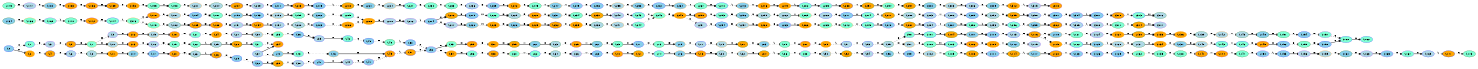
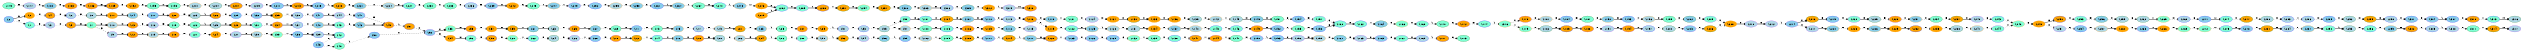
  strict digraph {
    rankdir=LR
    node [color=blue fillcolor=orange style=filled]
    edge [arrowhead=tee style=dotted]
    S0 [fillcolor=skyblue]
    S1 [fillcolor=aquamarine]
    S2 [color=darkorange]
    S3 [color=purple fillcolor=lightblue]
    S4
    S5
    S6 [fillcolor=lightblue]
    S7 [color=darkorange fillcolor=aquamarine]
    S8 [color=darkgreen fillcolor=lightblue]
    S9 [color=purple fillcolor=lightblue]
    S10 [color=darkorange fillcolor=lightblue]
    S11 [color=darkorange]
    S12 [color=purple]
    S13 [color=purple]
    S14 [color=darkorange fillcolor=skyblue]
    S15 [color=darkorange fillcolor=lightblue]
    S16 [color=purple fillcolor=lightblue]
    S17 [fillcolor=skyblue]
    S18 [color=purple]
    S19 [color=darkgreen fillcolor=aquamarine]
    S20 [color=purple]
    S21 [color=purple fillcolor=aquamarine]
    S22 [color=darkgreen fillcolor=aquamarine]
    S23 [color=darkgreen fillcolor=lightblue]
    S24 [color=darkorange]
    S25 [color=darkgreen fillcolor=lightblue]
    S26
    S27 [color=purple fillcolor=lightblue]
    S28 [color=darkgreen]
    S29 [fillcolor=skyblue]
    S30 [color=darkorange fillcolor=lightblue]
    S31 [color=purple fillcolor=aquamarine]
    S32 [color=purple fillcolor=skyblue]
    S33 [color=darkorange fillcolor=aquamarine]
    S34 [color=purple]
    S35 [color=darkgreen]
    S36 [fillcolor=skyblue]
    S37 [fillcolor=lightblue]
    S38 [fillcolor=lightblue]
    S39 [fillcolor=lightblue]
    S40 [color=darkorange fillcolor=skyblue]
    S41 [color=purple fillcolor=skyblue]
    S42 [fillcolor=aquamarine]
    S43 [color=purple fillcolor=aquamarine]
    S44 [color=purple fillcolor=lightblue]
    S45 [fillcolor=skyblue]
    S46 [color=darkorange fillcolor=skyblue]
    S47 [color=purple fillcolor=skyblue]
    S48 [color=darkgreen fillcolor=aquamarine]
    S49 [color=purple]
    S50 [fillcolor=skyblue]
    S51
    S52 [color=purple fillcolor=skyblue]
    S53 [color=darkorange fillcolor=aquamarine]
    S54 [color=darkorange]
    S55 [color=purple]
    S56 [color=purple fillcolor=aquamarine]
    S57 [color=darkorange]
    S58
    S59 [color=darkgreen]
    S60 [color=darkorange fillcolor=aquamarine]
    S61 [color=darkgreen fillcolor=skyblue]
    S62 [fillcolor=aquamarine]
    S63 [color=darkgreen fillcolor=lightblue]
    S64 [color=darkgreen fillcolor=lightblue]
    S65 [color=purple]
    S66 [color=purple fillcolor=lightblue]
    S67 [color=darkgreen fillcolor=skyblue]
    S68 [fillcolor=skyblue]
    S69 [color=darkgreen fillcolor=aquamarine]
    S70 [color=purple]
    S71 [fillcolor=skyblue]
    S72 [color=darkgreen]
    S73 [color=darkgreen fillcolor=aquamarine]
    S74 [fillcolor=aquamarine]
    S75 [color=darkorange fillcolor=skyblue]
    S76 [color=darkorange fillcolor=skyblue]
    S77 [fillcolor=lightblue]
    S78 [color=purple]
    S79 [color=darkorange fillcolor=lightblue]
    S80 [color=darkgreen fillcolor=lightblue]
    S81 [color=darkgreen]
    S82 [color=darkorange fillcolor=lightblue]
    S83 [color=darkorange fillcolor=skyblue]
    S84 [color=darkgreen]
    S85 [color=darkgreen fillcolor=aquamarine]
    S86 [color=darkgreen fillcolor=aquamarine]
    S87 [color=purple]
    S88 [color=purple fillcolor=aquamarine]
    S89 [color=darkorange]
    S90 [color=darkorange fillcolor=lightblue]
    S91 [fillcolor=lightblue]
    S92 [color=darkgreen]
    S93 [fillcolor=lightblue]
    S94 [color=purple fillcolor=lightblue]
    S95 [color=darkgreen fillcolor=lightblue]
    S96 [color=darkgreen fillcolor=skyblue]
    S97 [color=darkorange fillcolor=lightblue]
    S98 [color=purple fillcolor=aquamarine]
    S99 [fillcolor=skyblue]
    S100 [color=darkgreen fillcolor=aquamarine]
    S101 [fillcolor=aquamarine]
    S102 [color=darkorange fillcolor=lightblue]
    S103 [fillcolor=aquamarine]
    S104 [color=darkgreen]
    S105 [color=darkgreen fillcolor=aquamarine]
    S106 [color=purple]
    S107 [color=darkorange fillcolor=skyblue]
    S108 [color=darkgreen]
    S109 [color=darkorange]
    S110 [color=purple fillcolor=skyblue]
    S111 [color=purple fillcolor=skyblue]
    S112 [color=darkgreen fillcolor=skyblue]
    S113 [fillcolor=lightblue]
    S114 [color=darkgreen]
    S115 [color=purple fillcolor=lightblue]
    S116
    S117 [color=darkorange fillcolor=skyblue]
    S118 [color=darkorange fillcolor=skyblue]
    S119 [color=darkorange]
    S120
    S121 [color=darkgreen fillcolor=aquamarine]
    S122 [fillcolor=aquamarine]
    S123 [color=purple fillcolor=skyblue]
    S124 [color=purple fillcolor=lightblue]
    S125 [color=darkorange fillcolor=skyblue]
    S126 [color=purple fillcolor=skyblue]
    S127 [color=darkorange]
    S128 [color=darkorange fillcolor=lightblue]
    S129 [fillcolor=skyblue]
    S130 [color=darkgreen]
    S131 [color=darkgreen fillcolor=lightblue]
    S132 [color=darkorange fillcolor=aquamarine]
    S133 [color=darkorange]
    S134 [color=darkorange]
    S135 [color=darkgreen fillcolor=aquamarine]
    S136 [color=darkorange]
    S137 [color=darkorange fillcolor=skyblue]
-   S138 [color=darkgreen fillcolor=aquamarine]
+   S138 [fillcolor=aquamarine]
    S139 [color=darkgreen fillcolor=lightblue]
    S140 [color=darkorange fillcolor=lightblue]
    S141
    S142 [color=darkorange fillcolor=lightblue]
    S143 [fillcolor=aquamarine]
    S144 [color=purple]
    S145 [color=darkgreen fillcolor=lightblue]
    S146 [fillcolor=aquamarine]
    S147 [color=darkgreen fillcolor=aquamarine]
    S148 [color=darkgreen fillcolor=skyblue]
    S149 [color=purple]
    S150 [color=purple fillcolor=skyblue]
    S151 [color=darkgreen fillcolor=aquamarine]
    S152 [fillcolor=skyblue]
    S153 [fillcolor=skyblue]
    S154 [fillcolor=skyblue]
    S155 [color=darkgreen fillcolor=aquamarine]
    S156 [color=purple fillcolor=lightblue]
    S157 [color=purple fillcolor=aquamarine]
    S158 [fillcolor=skyblue]
    S159 [color=darkorange fillcolor=lightblue]
    S160 [fillcolor=aquamarine]
    S161 [color=darkgreen fillcolor=skyblue]
    S162 [fillcolor=aquamarine]
    S163 [color=purple fillcolor=lightblue]
    S164 [color=darkgreen fillcolor=skyblue]
    S165 [color=purple fillcolor=skyblue]
    S166 [color=darkorange fillcolor=aquamarine]
    S167 [color=purple fillcolor=aquamarine]
    S168 [color=purple fillcolor=aquamarine]
    S169 [fillcolor=lightblue]
    S170 [color=darkgreen fillcolor=aquamarine]
    S171
    S172 [color=purple]
    S173 [color=darkgreen fillcolor=aquamarine]
    S174 [fillcolor=aquamarine]
    n176 [color=darkorange fillcolor=aquamarine label=S376]
    S175 [color=darkgreen fillcolor=aquamarine]
    S177 [color=purple fillcolor=lightblue]
    S178 [color=purple]
    S179 [color=darkorange fillcolor=aquamarine]
    S180 [color=darkorange fillcolor=skyblue]
    S181 [color=darkorange fillcolor=lightblue]
    S182 [color=darkgreen fillcolor=lightblue]
    S183 [color=purple]
    S184 [fillcolor=skyblue]
    S185
    S186 [color=purple]
    S187 [color=darkgreen fillcolor=aquamarine]
    S188 [color=purple]
    S189
    S190 [color=darkorange fillcolor=skyblue]
    S191 [color=purple fillcolor=lightblue]
    S192 [color=darkorange]
    S193 [fillcolor=skyblue]
    S194 [color=purple]
    S195 [color=darkgreen fillcolor=aquamarine]
    S196 [color=darkorange fillcolor=lightblue]
    S197 [fillcolor=lightblue]
    S198 [color=darkgreen fillcolor=aquamarine]
    S199 [color=darkgreen fillcolor=aquamarine]
    S200 [color=darkgreen fillcolor=lightblue]
    S201 [color=darkorange fillcolor=lightblue]
    S202 [color=darkgreen fillcolor=skyblue]
    S203 [color=purple fillcolor=skyblue]
    S204 [color=darkgreen fillcolor=lightblue]
    S205 [color=purple fillcolor=aquamarine]
-   S206 [color=darkorange]
+   S206 [color=darkgreen]
    S207
    S208 [color=darkorange]
    S209 [color=purple fillcolor=lightblue]
    S210 [color=purple fillcolor=lightblue]
    S211 [fillcolor=skyblue]
    S212 [color=purple fillcolor=lightblue]
    S213 [color=purple]
    S214 [color=purple fillcolor=skyblue]
    S215 [fillcolor=skyblue]
    S216 [color=darkgreen]
    S217 [color=purple fillcolor=lightblue]
    S218 [color=darkgreen]
    S219 [fillcolor=skyblue]
    S220 [color=darkorange fillcolor=skyblue]
    S221 [color=darkorange fillcolor=skyblue]
    S222 [color=purple fillcolor=aquamarine]
    S223 [color=darkorange]
    S224 [color=darkorange fillcolor=lightblue]
    S225 [color=darkgreen fillcolor=lightblue]
    S226 [color=darkorange fillcolor=skyblue]
    S227 [fillcolor=aquamarine]
    S228 [color=purple]
    S229 [color=darkorange]
    S230 [color=darkgreen fillcolor=aquamarine]
    S231 [color=darkorange fillcolor=skyblue]
    S232
    S233 [color=darkgreen fillcolor=aquamarine]
    S234 [color=darkgreen fillcolor=aquamarine]
    S235 [color=darkorange]
    S236 [fillcolor=lightblue]
    S237 [color=darkgreen]
    S238 [color=darkgreen fillcolor=lightblue]
    S239 [color=purple fillcolor=skyblue]
    S240 [color=purple fillcolor=lightblue]
    S241 [color=darkorange fillcolor=lightblue]
    S242 [color=darkorange]
    S243 [fillcolor=aquamarine]
    S244 [color=purple fillcolor=aquamarine]
    S245 [color=darkgreen fillcolor=aquamarine]
    S246 [color=darkorange fillcolor=aquamarine]
    S247 [color=darkorange fillcolor=skyblue]
    S248 [color=darkorange]
    S249 [color=purple fillcolor=skyblue]
    S250
    S251 [color=purple fillcolor=lightblue]
    S252 [fillcolor=skyblue]
    S253 [color=purple fillcolor=aquamarine]
    S254 [fillcolor=skyblue]
    S255 [color=darkorange fillcolor=lightblue]
    S256 [color=darkgreen fillcolor=skyblue]
    S257 [color=darkorange fillcolor=lightblue]
    S258 [color=darkorange fillcolor=skyblue]
    S259 [color=darkgreen fillcolor=lightblue]
    S260 [color=darkorange]
    S261 [fillcolor=skyblue]
    S262 [color=darkgreen fillcolor=lightblue]
    S263 [color=purple fillcolor=skyblue]
    S264 [color=darkorange fillcolor=skyblue]
    S265 [color=darkorange fillcolor=aquamarine]
    S266 [color=darkorange]
    S267 [color=darkgreen fillcolor=aquamarine]
    S268 [fillcolor=lightblue]
    S269 [color=darkorange fillcolor=aquamarine]
    S270 [fillcolor=aquamarine]
    S271 [fillcolor=skyblue]
    S272 [color=darkorange fillcolor=aquamarine]
    S273 [color=darkorange fillcolor=skyblue]
    S274 [fillcolor=aquamarine]
    S275 [fillcolor=aquamarine]
    S276 [color=darkorange]
    S277 [color=darkgreen]
    S278 [color=purple fillcolor=skyblue]
    S279 [color=darkorange]
    S280 [color=darkgreen fillcolor=lightblue]
    S281 [color=darkgreen]
    S282 [fillcolor=aquamarine]
    S283 [fillcolor=lightblue]
    S284 [fillcolor=lightblue]
    S285 [color=purple fillcolor=aquamarine]
    S286 [fillcolor=lightblue]
    S287 [color=darkorange fillcolor=skyblue]
    S288
    S289 [fillcolor=skyblue]
    S290 [color=purple fillcolor=aquamarine]
    S291 [color=darkgreen]
    S292 [color=darkgreen fillcolor=lightblue]
    S293 [color=darkgreen fillcolor=lightblue]
    S294 [color=darkorange fillcolor=aquamarine]
    S295 [color=darkgreen]
    S296 [fillcolor=aquamarine]
    S297 [color=darkgreen]
    S298 [fillcolor=lightblue]
    S299 [color=darkorange fillcolor=skyblue]
    S300 [color=darkgreen fillcolor=skyblue]
    S301 [fillcolor=skyblue]
    S302
    S303 [color=darkorange fillcolor=lightblue]
    S304 [color=purple fillcolor=skyblue]
    S305 [fillcolor=lightblue]
    S306 [fillcolor=lightblue]
    S307 [fillcolor=skyblue]
    S308 [color=purple fillcolor=lightblue]
    S309 [color=darkgreen fillcolor=skyblue]
    S310
    S311 [color=darkgreen fillcolor=aquamarine]
    S312 [color=darkorange]
    S313 [fillcolor=aquamarine]
    S314 [color=darkgreen]
    S315 [color=purple fillcolor=lightblue]
    S316 [color=darkgreen fillcolor=lightblue]
    S317 [color=purple fillcolor=lightblue]
    S318 [color=purple]
    S0 -> S1 [arrowhead=diamond label=A]
    S0 -> S2 [label=D style=bold]
    S1 -> S3 [arrowhead=diamond label=P style=dashed]
    S2 -> S4 [label=A]
    S3 -> S5 [label=T]
    S4 -> S6 [arrowhead=box label=T]
    S5 -> S7 [arrowhead=diamond label=F style=bold]
    S6 -> S8 [label=F style=dashed]
    S7 -> S9 [label=E style=dashed]
    S7 -> S10 [arrowhead=box label=D style=bold]
    S8 -> S11 [label=D style=bold]
    S9 -> S12 [label=A style=bold]
    S10 -> S13 [label=A style=bold]
    S11 -> S14 [label=A style=bold]
    S12 -> S15 [label=P style=bold]
    S13 -> S16 [arrowhead=box label=P style=dashed]
    S14 -> S17 [label=P]
    S15 -> S18 [label=L style=bold]
    S16 -> S19 [arrowhead=box label=H style=dashed]
    S17 -> S20 [arrowhead=diamond label=F style=bold]
    S18 -> S21 [label=H]
    S19 -> S22 [arrowhead=diamond label=H]
    S20 -> S23 [arrowhead=box label=H style=dashed]
    S21 -> S24 [arrowhead=diamond label=A]
    S22 -> S25 [label=S style=bold]
    S23 -> S26 [label=S style=bold]
    S24 -> S27 [label=A]
    S25 -> S28 [arrowhead=box label=A style=bold]
    S26 -> S29 [arrowhead=diamond label=A]
    S27 -> S30 [label=L style=bold]
    S28 -> S31 [arrowhead=diamond label=L style=bold]
    S29 -> S32 [label=L]
    S30 -> S33 [arrowhead=box label=T style=dashed]
    S31 -> S34 [arrowhead=diamond label=T style=dashed]
    S32 -> S35 [arrowhead=box label=T style=bold]
    S33 -> S36 [arrowhead=diamond label=V style=dashed]
-   S37 -> S34 [arrowhead=diamond label=V style=bold]
+   S34 -> S37 [arrowhead=diamond label=V style=bold]
    S35 -> S38 [arrowhead=box label=V]
    S36 -> S39 [arrowhead=box label=L style=bold]
    S37 -> S40 [label=L]
    S38 -> S41 [label=L style=dashed]
    S39 -> S42 [arrowhead=box label=L style=bold]
    S40 -> S43 [arrowhead=box label=L style=bold]
    S41 -> S44 [arrowhead=diamond label=L style=bold]
-   S42 -> S45 [label=C]
+   S45 -> S42 [label=C]
    S43 -> S46 [arrowhead=box label=C]
    S44 -> S47 [arrowhead=box label=C style=dashed]
    S45 -> S48 [arrowhead=diamond label=H]
    S46 -> S49 [arrowhead=diamond label=H style=bold]
    S47 -> S49 [label=H style=dashed]
    S48 -> S50 [arrowhead=diamond label=S]
    S49 -> S51 [label=S style=dashed]
    S50 -> S52 [label=L style=dashed]
    S51 -> S52 [arrowhead=diamond label=L style=dashed]
    S52 -> S53 [arrowhead=box label=L style=bold]
    S52 -> S54 [arrowhead=diamond label=F]
    S53 -> S55 [arrowhead=diamond label=K style=bold]
    S54 -> S56 [label=K style=bold]
    S55 -> S57 [label=F]
    S56 -> S58 [label=F]
    S57 -> S59 [arrowhead=box label=N style=bold]
    S58 -> S60 [arrowhead=diamond label=N]
    S59 -> S61 [label=V style=bold]
    S60 -> S62 [arrowhead=diamond label=V style=dashed]
    S61 -> S63 [label=P style=bold]
    S62 -> S64 [arrowhead=box label=P]
    S63 -> S65 [label=D]
    S64 -> S66 [arrowhead=box label=D]
    S65 -> S67 [arrowhead=diamond label=V style=bold]
    S66 -> S68 [arrowhead=box label=V style=dashed]
    S67 -> S69 [arrowhead=box label=R style=dashed]
    S68 -> S70 [label=R]
    S69 -> S71 [arrowhead=diamond label=L style=bold]
    S70 -> S72 [arrowhead=diamond label=L style=bold]
    S71 -> S73 [label=K style=dashed]
    S72 -> S74 [arrowhead=diamond label=V]
    S73 -> S75 [arrowhead=diamond label=H style=bold]
    S74 -> S76 [label=Y style=bold]
    S75 -> S77 [label=A]
    S76 -> S78 [label=A style=bold]
    S77 -> S79 [label=H style=dashed]
    S78 -> S80 [arrowhead=box label=H style=bold]
    S79 -> S81 [arrowhead=diamond label=L style=bold]
    S80 -> S82 [label=L]
    S81 -> S83 [arrowhead=box label=D]
    S82 -> S84 [label=E style=bold]
    S83 -> S85 [label=S]
    S84 -> S86 [arrowhead=diamond label=S]
    S85 -> S87 [arrowhead=diamond label=L]
    S86 -> S88 [label=L]
    S87 -> S89 [arrowhead=diamond label=A]
    S88 -> S90 [arrowhead=box label=K style=dashed]
    S89 -> S91 [label=S style=dashed]
    S90 -> S92 [arrowhead=box label=S]
    S91 -> S93 [label=L]
    S92 -> S94 [arrowhead=box label=L style=dashed]
    S93 -> S95 [arrowhead=diamond label=A style=dashed]
    S94 -> S96 [arrowhead=diamond label=A style=dashed]
    S95 -> S97 [arrowhead=box label=N]
    S95 -> S98 [arrowhead=box label=G style=dashed]
    S96 -> S99 [label=S]
    S97 -> S100 [arrowhead=diamond label=P style=dashed]
    S98 -> S101 [arrowhead=diamond label=P style=bold]
    S99 -> S102 [label=T]
    S100 -> S103 [label=M style=bold]
    S101 -> S104 [label=L style=bold]
    S102 -> S105 [arrowhead=diamond label=V]
    S103 -> S106 [arrowhead=box label=D style=dashed]
    S104 -> S107 [arrowhead=diamond label=D style=bold]
    S105 -> S108 [arrowhead=diamond label=N style=dashed]
    S106 -> S109 [arrowhead=box label=D style=dashed]
    S107 -> S110 [arrowhead=box label=D style=bold]
    S108 -> S111 [label=D style=dashed]
    S109 -> S112 [arrowhead=box label=V]
    S110 -> S113 [arrowhead=diamond label=L style=dashed]
    S111 -> S114 [label=I style=dashed]
    S112 -> S115 [label=H]
    S113 -> S116 [arrowhead=box label=H style=dashed]
    S114 -> S117 [label=S style=dashed]
    S116 -> S118 [arrowhead=box label=A style=dashed]
    S116 -> S119 [arrowhead=box label=G style=dashed]
    S117 -> S120 [arrowhead=box label=K style=bold]
    S118 -> S121 [arrowhead=diamond label=V]
    S119 -> S122 [label=A style=dashed]
    S120 -> S123 [label=V]
    S121 -> S124 [label=A]
    S122 -> S125 [label=A style=bold]
    S123 -> S126 [label=A]
    S124 -> S127 [arrowhead=box label=N]
    S125 -> S128 [arrowhead=box label=S style=dashed]
    S126 -> S129 [label=D style=dashed]
    S127 -> S130 [label=T style=bold]
    S128 -> S131 [arrowhead=box label=A style=dashed]
    S129 -> S132 [label=G]
    S130 -> S133 [arrowhead=box label=L style=bold]
    S131 -> S134 [arrowhead=diamond label=L style=bold]
    S132 -> S135 [arrowhead=diamond label=V]
    S133 -> S136 [label=A style=bold]
    S134 -> S137 [label=A style=dashed]
    S135 -> S138 [label=A]
    S136 -> S139 [arrowhead=box label=D]
    S137 -> S140 [arrowhead=diamond label=D style=bold]
    S138 -> S141 [label=A]
    S139 -> S142 [arrowhead=diamond label=A]
    S140 -> S143 [arrowhead=diamond label=A style=dashed]
    S141 -> S144 [arrowhead=box label=V]
    S142 -> S145 [label=V]
    S143 -> S146 [arrowhead=diamond label=V]
    S144 -> S147 [arrowhead=box label=V]
    S145 -> S148 [label=K style=bold]
    S146 -> S149 [arrowhead=box label=K style=dashed]
    S147 -> S150 [label=K style=dashed]
    S148 -> S151 [label=K style=bold]
    S149 -> S152 [label=K style=bold]
    S150 -> S153 [arrowhead=diamond label=S style=dashed]
    S151 -> S154 [arrowhead=diamond label=G style=dashed]
    S152 -> S155 [label=G style=dashed]
    S153 -> S156 [label=G style=bold]
    S154 -> S157 [label=H style=dashed]
    S155 -> S158 [arrowhead=box label=H style=dashed]
    S156 -> S159 [arrowhead=box label=H style=bold]
    S157 -> S160 [arrowhead=box label=G style=dashed]
    S158 -> S160 [arrowhead=box label=G style=bold]
    S159 -> S161 [arrowhead=diamond label=A]
    S160 -> S162 [arrowhead=diamond label=K style=bold]
    S161 -> S163 [arrowhead=box label=R style=dashed]
+   S162 -> S164 [arrowhead=box label=V]
    S163 -> S165 [arrowhead=diamond label=L style=bold]
    S164 -> S166 [arrowhead=diamond label=Q]
    S165 -> S167 [arrowhead=box label=Q]
    S166 -> S168 [arrowhead=box label=A]
    S167 -> S169 [arrowhead=diamond label=A style=bold]
    S168 -> S170 [arrowhead=diamond label=S style=dashed]
    S169 -> S171 [label=S]
    S170 -> S172 [arrowhead=diamond label=G]
    S171 -> S173 [arrowhead=diamond label=G]
    S172 -> S174 [arrowhead=diamond label=H style=dashed]
    S174 -> n176 [label=S]
    n176 -> S178 [arrowhead=diamond label=L style=dashed]
    n176 -> S179 [arrowhead=diamond label=V]
    S175 -> S177 [label=H style=dashed]
    S177 -> S180 [arrowhead=diamond label=L]
    S178 -> S181 [arrowhead=diamond label=D style=dashed]
    S179 -> S182 [arrowhead=diamond label=D style=dashed]
    S180 -> S183 [arrowhead=diamond label=D]
    S181 -> S184 [arrowhead=diamond label=F]
    S182 -> S185 [arrowhead=box label=F style=bold]
    S183 -> S186 [arrowhead=diamond label=F]
    S184 -> S187 [arrowhead=box label=H]
    S185 -> S188 [label=H style=bold]
    S186 -> S189 [arrowhead=box label=H style=bold]
    S187 -> S190 [arrowhead=diamond label=P]
    S188 -> S191 [arrowhead=box label=P]
    S189 -> S192 [label=P]
    S190 -> S193 [arrowhead=diamond label=F style=bold]
    S191 -> S194 [arrowhead=diamond label=F style=bold]
    S192 -> S195 [arrowhead=diamond label=F style=dashed]
    S193 -> S196 [arrowhead=box label=Y]
    S194 -> S197 [arrowhead=diamond label=Y style=bold]
    S195 -> S198 [arrowhead=box label=Y style=bold]
    S196 -> S199 [arrowhead=diamond label=T style=bold]
    S197 -> S200 [label=T]
    S198 -> S201 [arrowhead=diamond label=T style=dashed]
    S199 -> S202 [label=K]
    S200 -> S203 [arrowhead=diamond label=K style=dashed]
    S201 -> S204 [label=K]
    S202 -> S205 [arrowhead=box label=T]
    S203 -> S206 [arrowhead=diamond label=T style=dashed]
    S204 -> S207 [arrowhead=diamond label=A]
    S205 -> S208 [arrowhead=diamond label=T]
    S206 -> S208 [label=T]
    S207 -> S209 [arrowhead=diamond label=Q]
    S208 -> S210 [label=P style=bold]
    S209 -> S211 [arrowhead=box label=P]
    S210 -> S212 [arrowhead=diamond label=F style=bold]
    S211 -> S213 [arrowhead=box label=Y style=bold]
    S212 -> S214 [label=S]
    S213 -> S215 [arrowhead=box label=C style=bold]
    S214 -> S216 [arrowhead=box label=L style=bold]
    S214 -> S217 [arrowhead=box label=A style=dashed]
    S215 -> S218 [arrowhead=box label=S style=dashed]
    S216 -> S219 [label=F style=bold]
    S217 -> S220 [arrowhead=diamond label=F style=bold]
    S218 -> S221 [arrowhead=box label=F style=dashed]
    S219 -> S222 [arrowhead=diamond label=M]
    S220 -> S223 [label=M style=dashed]
    S221 -> S224 [arrowhead=box label=L style=dashed]
    S222 -> S225 [arrowhead=box label=R style=bold]
    S223 -> S226 [arrowhead=box label=R style=dashed]
    S224 -> S227 [label=R style=bold]
    S225 -> S228 [label=E style=dashed]
    S226 -> S229 [arrowhead=box label=E style=bold]
    S227 -> S230 [label=E style=dashed]
    S228 -> S231 [arrowhead=box label=L style=dashed]
    S229 -> S232 [arrowhead=diamond label=L style=bold]
    S230 -> S233 [label=L]
    S231 -> S234 [arrowhead=box label=A style=dashed]
    S232 -> S235 [label=A]
    S233 -> S236 [label=T]
    S234 -> S237 [arrowhead=diamond label=E]
    S235 -> S238 [arrowhead=box label=E style=dashed]
    S236 -> S239 [label=E]
    S237 -> S240 [arrowhead=diamond label=A style=bold]
    S238 -> S241 [label=A]
    S239 -> S242 [label=T style=bold]
    S240 -> S243 [arrowhead=diamond label=G]
    S241 -> S244 [label=G]
    S242 -> S245 [arrowhead=box label=G]
    S243 -> S246 [arrowhead=diamond label=Y]
    S244 -> S246 [arrowhead=diamond label=Y]
    S245 -> S247 [arrowhead=diamond label=I style=dashed]
    S246 -> S248 [arrowhead=box label=E]
    S247 -> S249 [arrowhead=diamond label=V style=dashed]
    S248 -> S250 [label=G style=bold]
    S248 -> S251 [label=A]
    S249 -> S252 [label=D style=dashed]
    S250 -> S253 [arrowhead=diamond label=A]
    S251 -> S254 [label=G style=dashed]
    S252 -> S255 [arrowhead=diamond label=A]
    S253 -> S256 [label=H style=dashed]
    S254 -> S257 [label=H]
    S255 -> S258 [label=Q style=dashed]
    S256 -> S259 [arrowhead=box label=A style=dashed]
    S257 -> S260 [arrowhead=diamond label=G style=bold]
    S258 -> S261 [label=T style=dashed]
    S259 -> S262 [arrowhead=diamond label=G]
    S260 -> S263 [arrowhead=diamond label=G]
    S261 -> S264 [arrowhead=diamond label=S style=bold]
    S262 -> S265 [label=V style=bold]
    S263 -> S266 [arrowhead=diamond label=I style=bold]
    S264 -> S267 [label=I style=dashed]
    S265 -> S268 [label=K style=dashed]
    S266 -> S269 [arrowhead=diamond label=K]
    S267 -> S270 [arrowhead=box label=K style=bold]
    S268 -> S271 [arrowhead=diamond label=G style=dashed]
    S269 -> S272 [arrowhead=diamond label=G style=dashed]
    S270 -> S273 [label=S style=dashed]
    S271 -> S274 [label=W style=bold]
    S272 -> S275 [label=W style=dashed]
    S273 -> S276 [arrowhead=diamond label=W]
    S274 -> S277 [label=A style=dashed]
    S275 -> S278 [arrowhead=diamond label=A style=bold]
-   S276 -> S279 [arrowhead=diamond label=L style=bold]
+   S276 -> S282 [arrowhead=diamond label=L style=bold]
    S277 -> S280 [arrowhead=diamond label=A]
    S278 -> S281 [arrowhead=diamond label=A]
    S279 -> S282 [arrowhead=diamond label=S style=bold]
    S280 -> S283 [arrowhead=box label=K]
    S281 -> S284 [arrowhead=box label=K style=bold]
    S282 -> S285 [arrowhead=diamond label=L style=bold]
    S283 -> S286 [label=V style=dashed]
    S284 -> S287 [label=I style=dashed]
    S285 -> S288 [arrowhead=box label=I style=bold]
    S286 -> S289 [arrowhead=diamond label=N style=dashed]
    S287 -> S290 [arrowhead=box label=N style=bold]
    S288 -> S291 [arrowhead=box label=I]
    S289 -> S292 [arrowhead=box label=T]
    S290 -> S293 [arrowhead=box label=S style=bold]
    S291 -> S294 [arrowhead=diamond label=T style=bold]
    S292 -> S295 [arrowhead=box label=K]
    S293 -> S296 [arrowhead=diamond label=K]
    S294 -> S297 [arrowhead=box label=R]
    S295 -> S298 [arrowhead=box label=D style=bold]
    S296 -> S299 [label=D style=dashed]
    S297 -> S300 [arrowhead=box label=E style=dashed]
    S298 -> S301 [arrowhead=box label=A style=dashed]
    S299 -> S302 [arrowhead=diamond label=E style=bold]
    S300 -> S303 [arrowhead=diamond label=T]
    S301 -> S304 [arrowhead=box label=P style=dashed]
    S302 -> S305 [label=G]
    S303 -> S306 [label=R style=bold]
    S304 -> S307 [arrowhead=box label=S style=bold]
    S305 -> S308 [arrowhead=box label=S style=dashed]
    S306 -> S309 [label=T style=dashed]
    S307 -> S310 [arrowhead=box label=L]
    S308 -> S311 [arrowhead=diamond label=L style=dashed]
    S309 -> S312 [label=L style=dashed]
    S310 -> S313 [arrowhead=diamond label=V style=dashed]
    S311 -> S314 [arrowhead=box label=V]
    S312 -> S315 [arrowhead=diamond label=S]
    S313 -> S316 [arrowhead=box label=M style=bold]
    S314 -> S317 [arrowhead=box label=M style=bold]
    S315 -> S318 [arrowhead=diamond label=M style=bold]
  }
